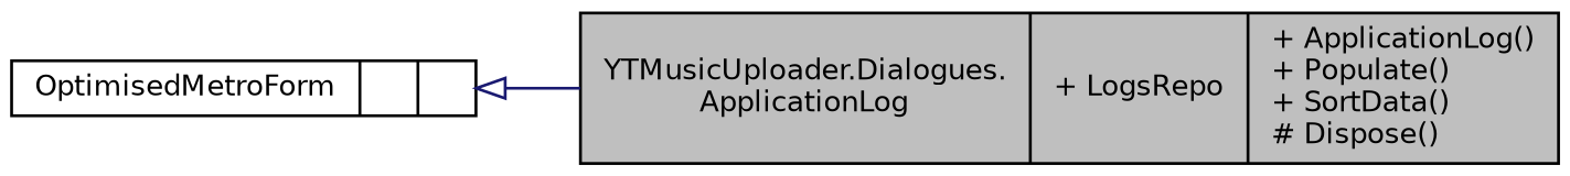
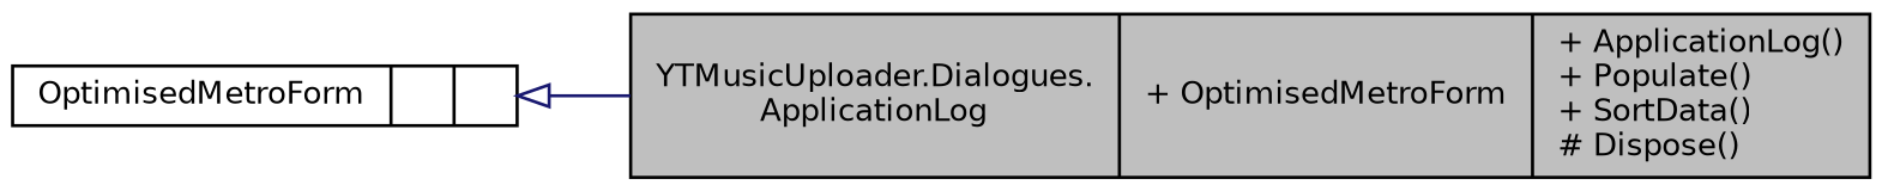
  digraph {
    rankdir=LR
    node [color=black fontname=Helvetica fontsize=10 shape=record style=filled]
-   n1 [fillcolor=grey75 fontcolor=black height=0.2 label="{YTMusicUploader.Dialogues.\lApplicationLog\n|+ LogsRepo\l|+ ApplicationLog()\l+ Populate()\l+ SortData()\l# Dispose()\l}" width=0.4]
+   n1 [fillcolor=grey75 fontcolor=black height=0.2 label="{YTMusicUploader.Dialogues.\lApplicationLog\n|+ OptimisedMetroForm\l|+ ApplicationLog()\l+ Populate()\l+ SortData()\l# Dispose()\l}" width=0.4]
    n2 [fillcolor=white height=0.2 label="{OptimisedMetroForm\n||}" width=0.4]
    n2 -> n1 [arrowtail=onormal color=midnightblue dir=back fontname=Helvetica fontsize=10 labelfontname=Helvetica labelfontsize=10 style=solid]
  }
